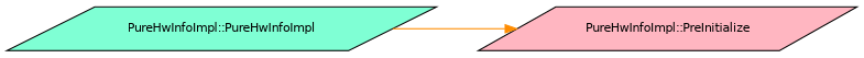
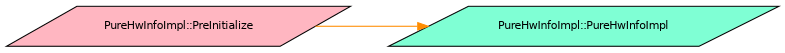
  digraph {
    rankdir=LR
    node [color=black fontname=Helvetica fontsize=10 shape=parallelogram style=filled]
    n1 [fillcolor=aquamarine fontcolor=black height=0.2 label="PureHwInfoImpl::PureHwInfoImpl" width=0.4]
    n2 [fillcolor=lightpink height=0.2 label="PureHwInfoImpl::PreInitialize" width=0.4]
-   n1 -> n2 [color=darkorange fontname=Helvetica fontsize=10 labelfontname=Helvetica labelfontsize=10 style=solid]
+   n2 -> n1 [color=darkorange fontname=Helvetica fontsize=10 labelfontname=Helvetica labelfontsize=10 style=solid]
  }
